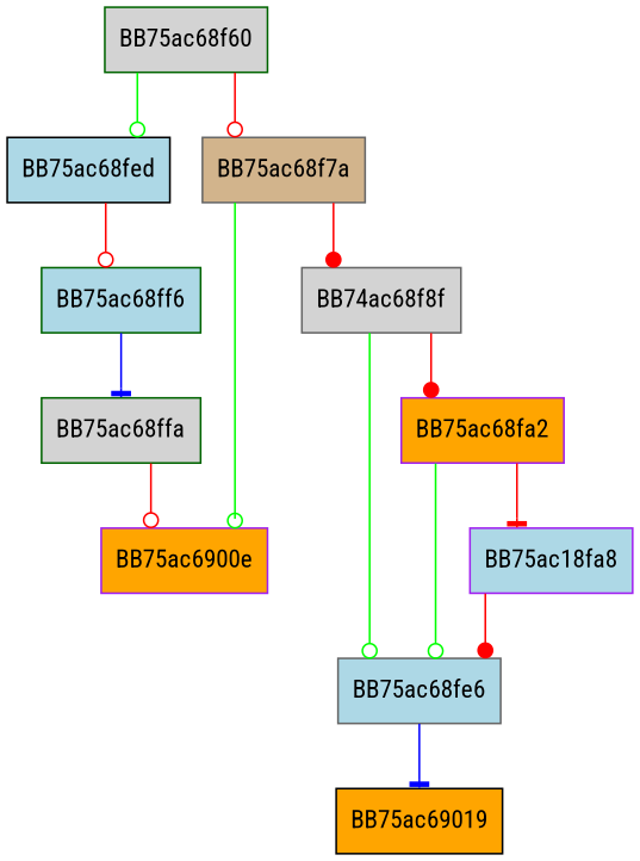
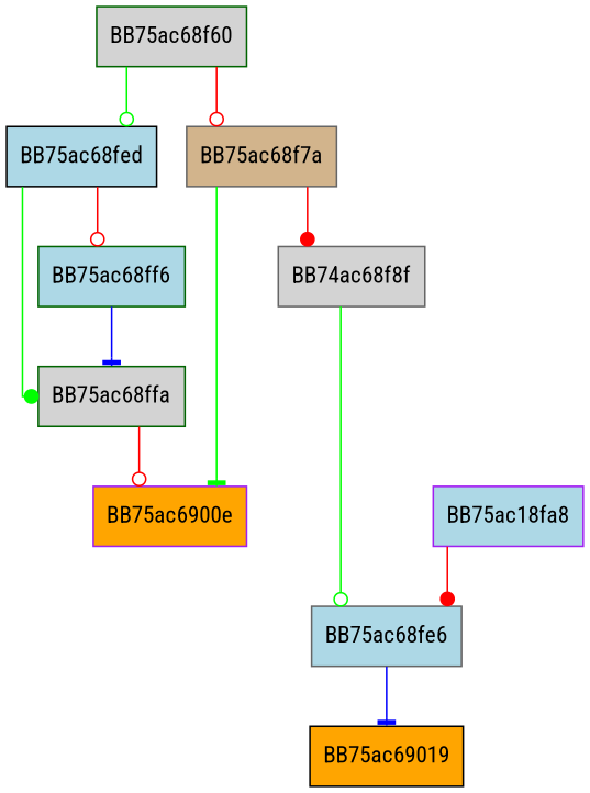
  digraph {
    fontname="Roboto Condensed"
    splines=ortho
    node [color=darkgreen fillcolor=lightblue fontname="Roboto Condensed" shape=box style=filled]
    edge [arrowhead=odot color=red fontname="Roboto Condensed"]
    BB75ac68f60 [fillcolor=lightgrey]
    BB75ac68fed [color=black]
    BB75ac68f7a [color=gray40 fillcolor=tan]
    BB75ac68ffa [fillcolor=lightgrey]
    BB75ac68ff6
    BB75ac6900e [color=purple fillcolor=orange]
    n7 [color=gray40 fillcolor=lightgrey label=BB74ac68f8f]
    BB75ac68fe6 [color=gray40]
-   BB75ac68fa2 [color=purple fillcolor=orange]
    BB75ac69019 [color=black fillcolor=orange]
    n11 [color=purple label=BB75ac18fa8]
    BB75ac68f60 -> BB75ac68fed [color=green]
    BB75ac68f60 -> BB75ac68f7a
+   BB75ac68fed -> BB75ac68ffa [arrowhead=dot color=green]
    BB75ac68fed -> BB75ac68ff6
-   BB75ac68f7a -> BB75ac6900e [color=green]
+   BB75ac68f7a -> BB75ac6900e [arrowhead=tee color=green]
    BB75ac68f7a -> n7 [arrowhead=dot]
    BB75ac68ffa -> BB75ac6900e
    BB75ac68ff6 -> BB75ac68ffa [arrowhead=tee color=blue]
    n7 -> BB75ac68fe6 [color=green]
-   n7 -> BB75ac68fa2 [arrowhead=dot]
    BB75ac68fe6 -> BB75ac69019 [arrowhead=tee color=blue]
-   BB75ac68fa2 -> BB75ac68fe6 [color=green]
-   BB75ac68fa2 -> n11 [arrowhead=tee]
    n11 -> BB75ac68fe6 [arrowhead=dot]
  }
